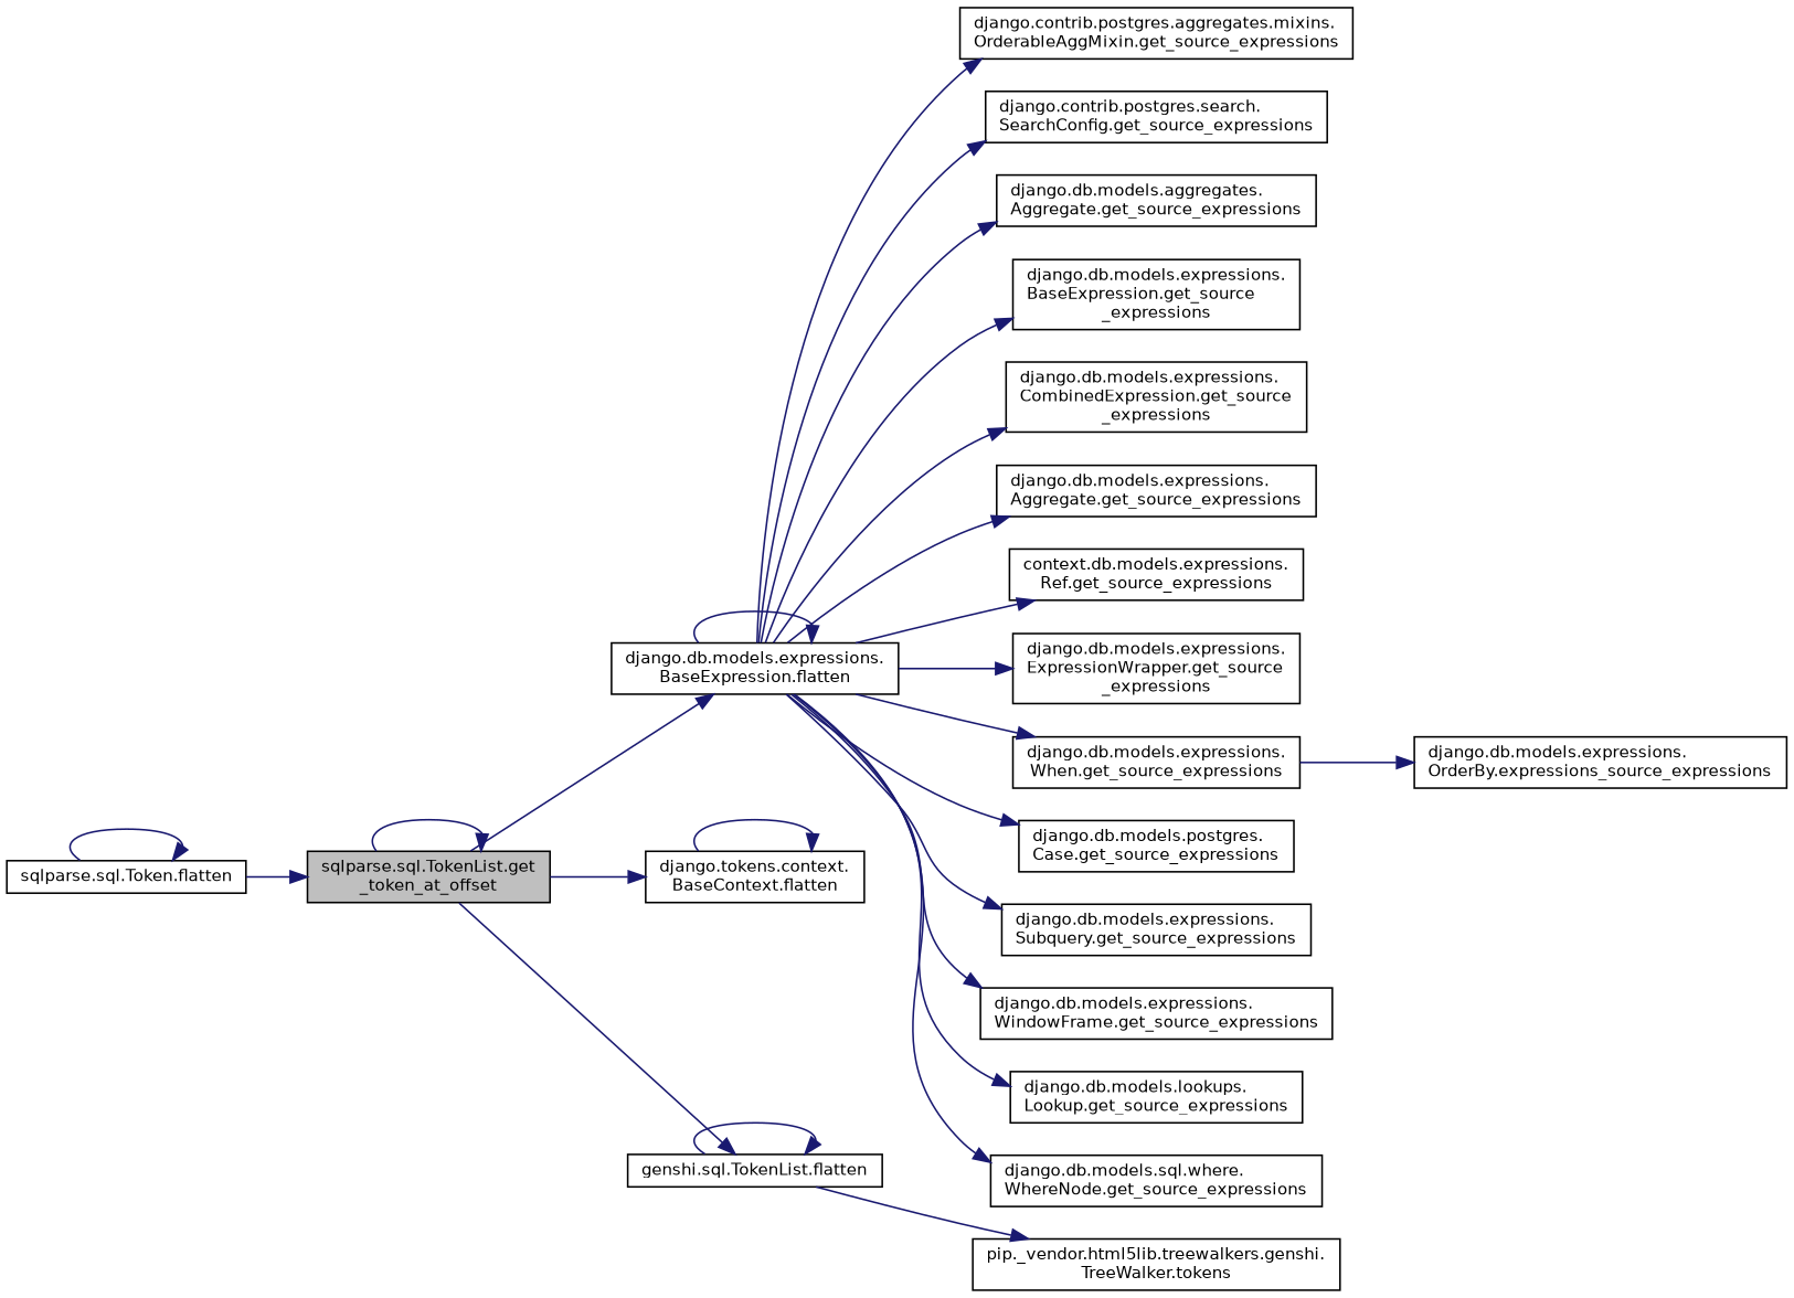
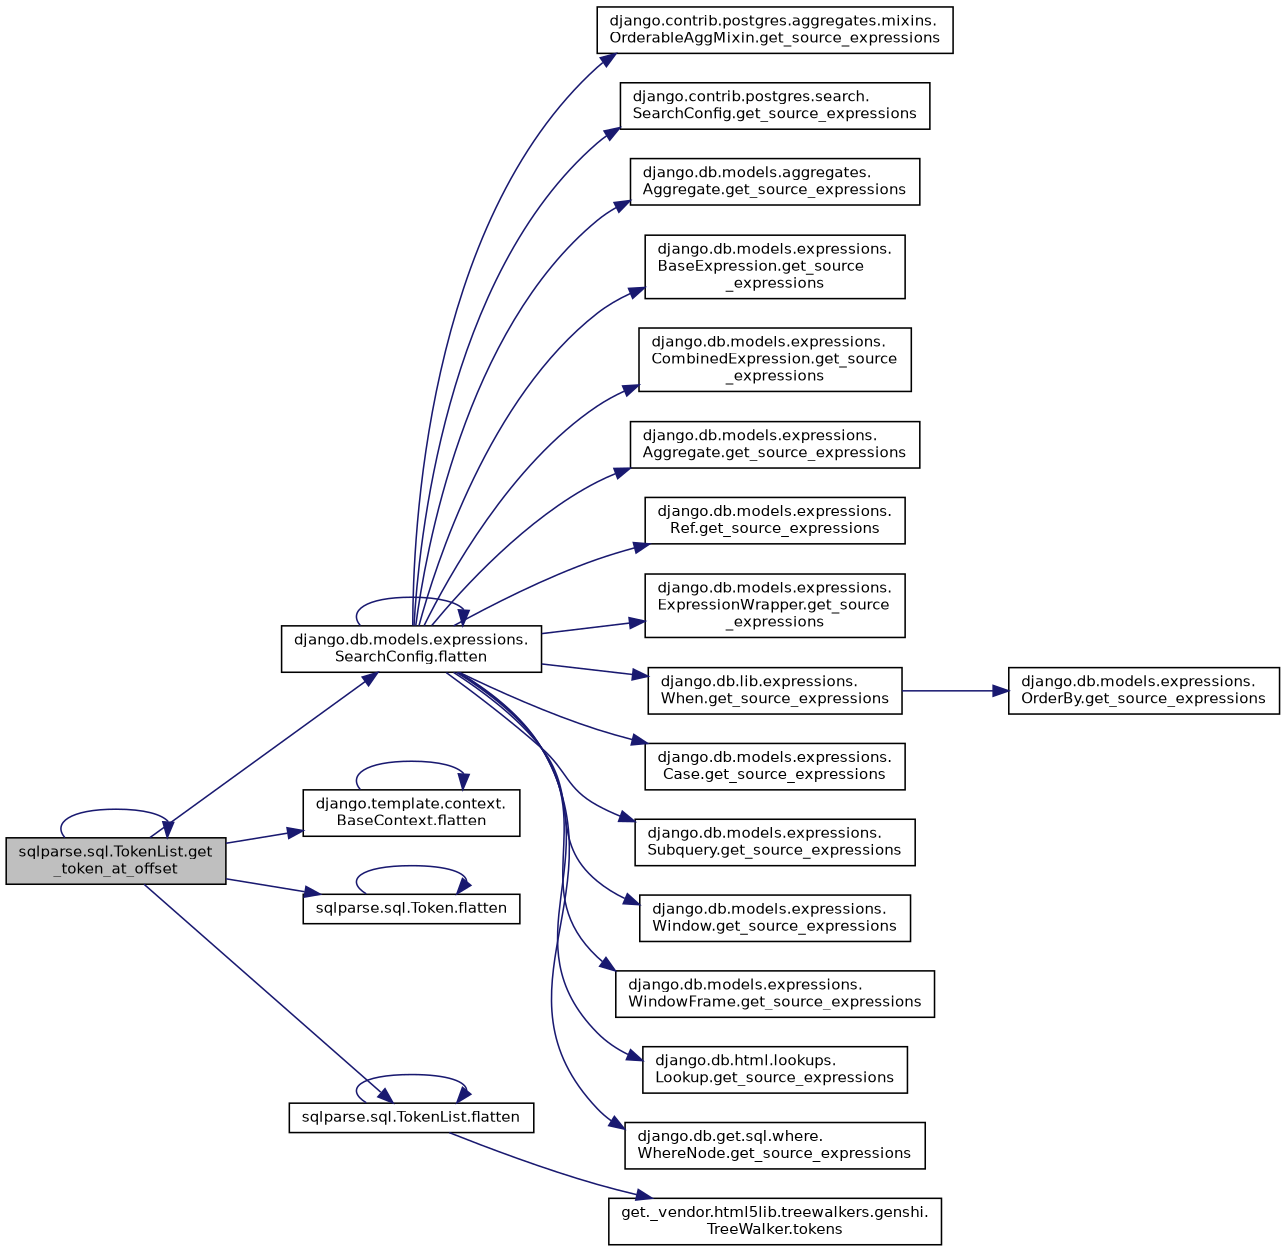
  digraph {
    rankdir=LR
    node [color=black fillcolor=white fontname=Helvetica fontsize=10 shape=record style=filled]
    edge [color=midnightblue fontname=Helvetica fontsize=10 labelfontname=Helvetica labelfontsize=10 style=solid]
    n1 [fillcolor=grey75 fontcolor=black height=0.2 label="sqlparse.sql.TokenList.get\l_token_at_offset" width=0.4]
-   n2 [height=0.2 label="django.db.models.expressions.\lBaseExpression.flatten" width=0.4]
-   n3 [height=0.2 label="django.tokens.context.\lBaseContext.flatten" width=0.4]
+   n2 [height=0.2 label="django.db.models.expressions.\lSearchConfig.flatten" width=0.4]
+   n3 [height=0.2 label="django.template.context.\lBaseContext.flatten" width=0.4]
    n4 [height=0.2 label="sqlparse.sql.Token.flatten" width=0.4]
-   n5 [height=0.2 label="genshi.sql.TokenList.flatten" width=0.4]
+   n5 [height=0.2 label="sqlparse.sql.TokenList.flatten" width=0.4]
    n6 [height=0.2 label="django.contrib.postgres.aggregates.mixins.\lOrderableAggMixin.get_source_expressions" width=0.4]
    n7 [height=0.2 label="django.contrib.postgres.search.\lSearchConfig.get_source_expressions" width=0.4]
    n8 [height=0.2 label="django.db.models.aggregates.\lAggregate.get_source_expressions" width=0.4]
    n9 [height=0.2 label="django.db.models.expressions.\lBaseExpression.get_source\l_expressions" width=0.4]
    n10 [height=0.2 label="django.db.models.expressions.\lCombinedExpression.get_source\l_expressions" width=0.4]
    n11 [height=0.2 label="django.db.models.expressions.\lAggregate.get_source_expressions" width=0.4]
-   n12 [height=0.2 label="context.db.models.expressions.\lRef.get_source_expressions" width=0.4]
+   n12 [height=0.2 label="django.db.models.expressions.\lRef.get_source_expressions" width=0.4]
    n13 [height=0.2 label="django.db.models.expressions.\lExpressionWrapper.get_source\l_expressions" width=0.4]
-   n14 [height=0.2 label="django.db.models.expressions.\lWhen.get_source_expressions" width=0.4]
-   n15 [height=0.2 label="django.db.models.postgres.\lCase.get_source_expressions" width=0.4]
+   n14 [height=0.2 label="django.db.lib.expressions.\lWhen.get_source_expressions" width=0.4]
+   n15 [height=0.2 label="django.db.models.expressions.\lCase.get_source_expressions" width=0.4]
    n16 [height=0.2 label="django.db.models.expressions.\lSubquery.get_source_expressions" width=0.4]
+   n17 [height=0.2 label="django.db.models.expressions.\lWindow.get_source_expressions" width=0.4]
    n18 [height=0.2 label="django.db.models.expressions.\lWindowFrame.get_source_expressions" width=0.4]
-   n19 [height=0.2 label="django.db.models.lookups.\lLookup.get_source_expressions" width=0.4]
-   n20 [height=0.2 label="django.db.models.sql.where.\lWhereNode.get_source_expressions" width=0.4]
-   n21 [height=0.2 label="pip._vendor.html5lib.treewalkers.genshi.\lTreeWalker.tokens" width=0.4]
-   n22 [height=0.2 label="django.db.models.expressions.\lOrderBy.expressions_source_expressions" width=0.4]
+   n19 [height=0.2 label="django.db.html.lookups.\lLookup.get_source_expressions" width=0.4]
+   n20 [height=0.2 label="django.db.get.sql.where.\lWhereNode.get_source_expressions" width=0.4]
+   n21 [height=0.2 label="get._vendor.html5lib.treewalkers.genshi.\lTreeWalker.tokens" width=0.4]
+   n22 [height=0.2 label="django.db.models.expressions.\lOrderBy.get_source_expressions" width=0.4]
    n1 -> n1
    n1 -> n2
    n1 -> n3
-   n4 -> n1
+   n1 -> n4
    n1 -> n5
    n2 -> n2
    n2 -> n6
    n2 -> n7
    n2 -> n8
    n2 -> n9
    n2 -> n10
    n2 -> n11
    n2 -> n12
    n2 -> n13
    n2 -> n14
    n2 -> n15
    n2 -> n16
+   n2 -> n17
    n2 -> n18
    n2 -> n19
    n2 -> n20
    n3 -> n3
    n4 -> n4
    n5 -> n5
    n5 -> n21
    n14 -> n22
  }
